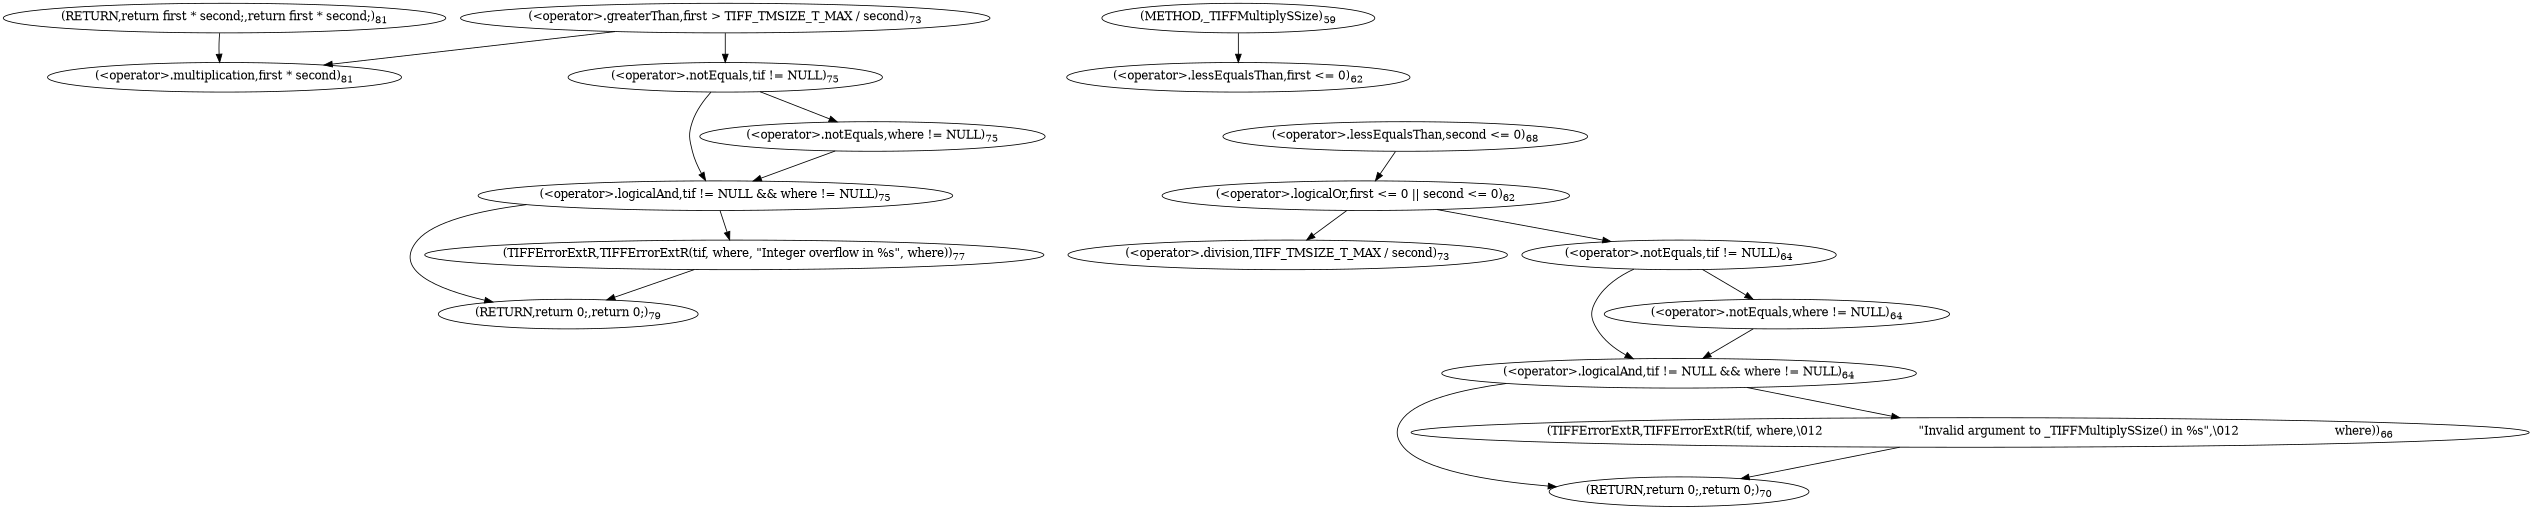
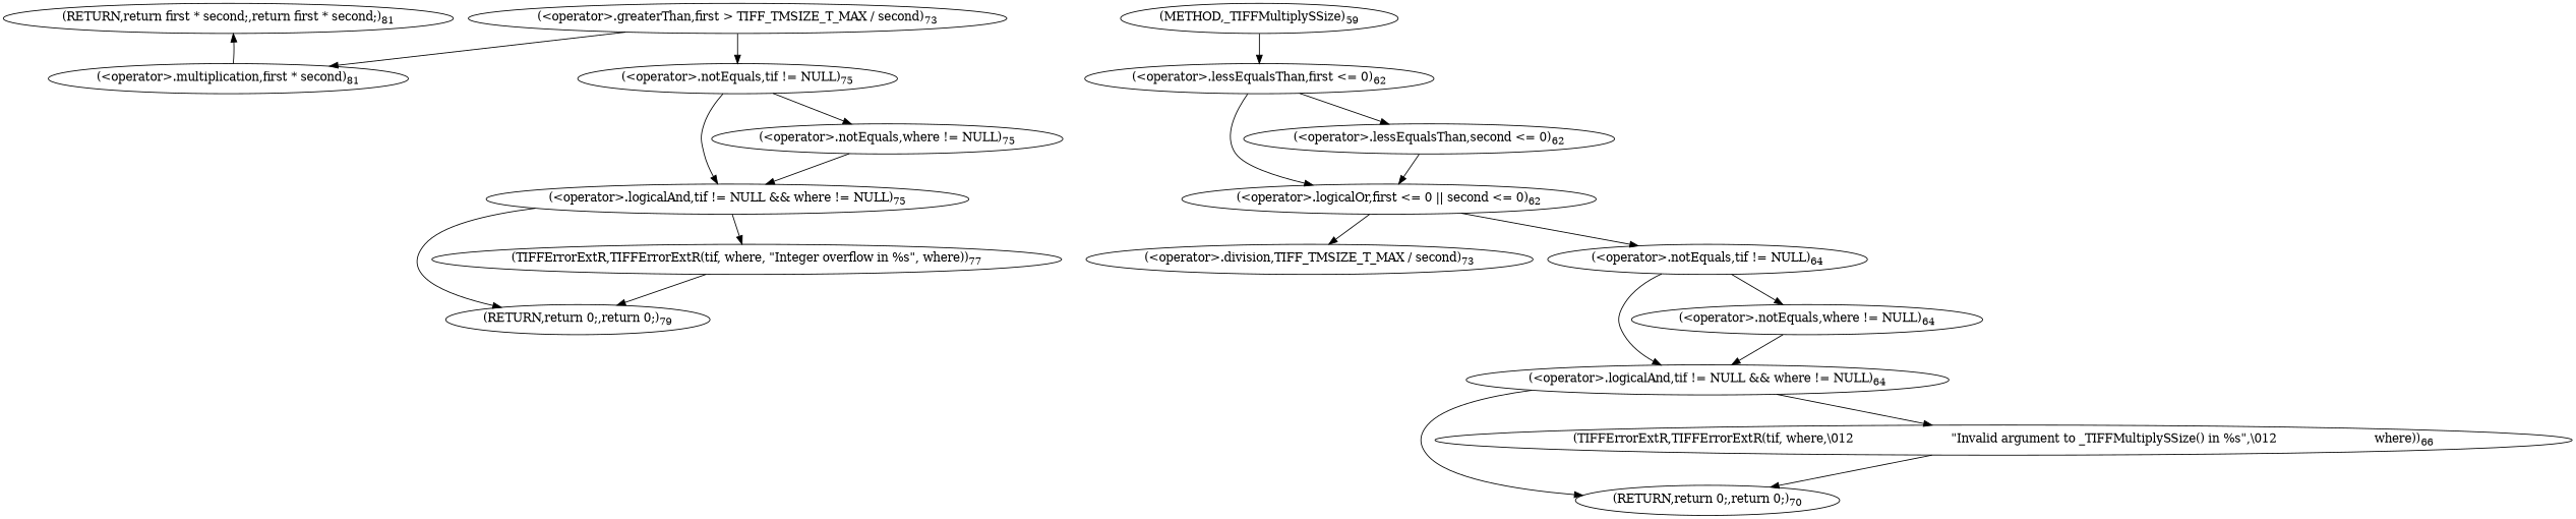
  digraph {
    n1 [label=<(RETURN,return first * second;,return first * second;)<SUB>81</SUB>>]
    n2 [label=<(&lt;operator&gt;.logicalOr,first &lt;= 0 || second &lt;= 0)<SUB>62</SUB>>]
    n3 [label=<(&lt;operator&gt;.division,TIFF_TMSIZE_T_MAX / second)<SUB>73</SUB>>]
    n4 [label=<(&lt;operator&gt;.notEquals,tif != NULL)<SUB>64</SUB>>]
    n5 [label=<(&lt;operator&gt;.logicalAnd,tif != NULL &amp;&amp; where != NULL)<SUB>64</SUB>>]
    n6 [label=<(&lt;operator&gt;.notEquals,where != NULL)<SUB>64</SUB>>]
    n7 [label=<(&lt;operator&gt;.greaterThan,first &gt; TIFF_TMSIZE_T_MAX / second)<SUB>73</SUB>>]
    n8 [label=<(&lt;operator&gt;.multiplication,first * second)<SUB>81</SUB>>]
    n9 [label=<(&lt;operator&gt;.notEquals,tif != NULL)<SUB>75</SUB>>]
    n10 [label=<(&lt;operator&gt;.logicalAnd,tif != NULL &amp;&amp; where != NULL)<SUB>75</SUB>>]
    n11 [label=<(&lt;operator&gt;.notEquals,where != NULL)<SUB>75</SUB>>]
    n12 [label=<(&lt;operator&gt;.lessEqualsThan,first &lt;= 0)<SUB>62</SUB>>]
-   n13 [label=<(&lt;operator&gt;.lessEqualsThan,second &lt;= 0)<SUB>68</SUB>>]
+   n13 [label=<(&lt;operator&gt;.lessEqualsThan,second &lt;= 0)<SUB>62</SUB>>]
    n14 [label=<(RETURN,return 0;,return 0;)<SUB>70</SUB>>]
    n15 [label=<(RETURN,return 0;,return 0;)<SUB>79</SUB>>]
    n16 [label=<(TIFFErrorExtR,TIFFErrorExtR(tif, where,\012                          &quot;Invalid argument to _TIFFMultiplySSize() in %s&quot;,\012                          where))<SUB>66</SUB>>]
    n17 [label=<(TIFFErrorExtR,TIFFErrorExtR(tif, where, &quot;Integer overflow in %s&quot;, where))<SUB>77</SUB>>]
    n18 [label=<(METHOD,_TIFFMultiplySSize)<SUB>59</SUB>>]
    n2 -> n3
    n2 -> n4
    n4 -> n5
    n4 -> n6
    n5 -> n14
    n5 -> n16
    n6 -> n5
    n7 -> n8
    n7 -> n9
-   n1 -> n8
+   n8 -> n1
    n9 -> n10
    n9 -> n11
    n10 -> n15
    n10 -> n17
    n11 -> n10
+   n12 -> n2
+   n12 -> n13
    n13 -> n2
    n16 -> n14
    n17 -> n15
    n18 -> n12
  }
